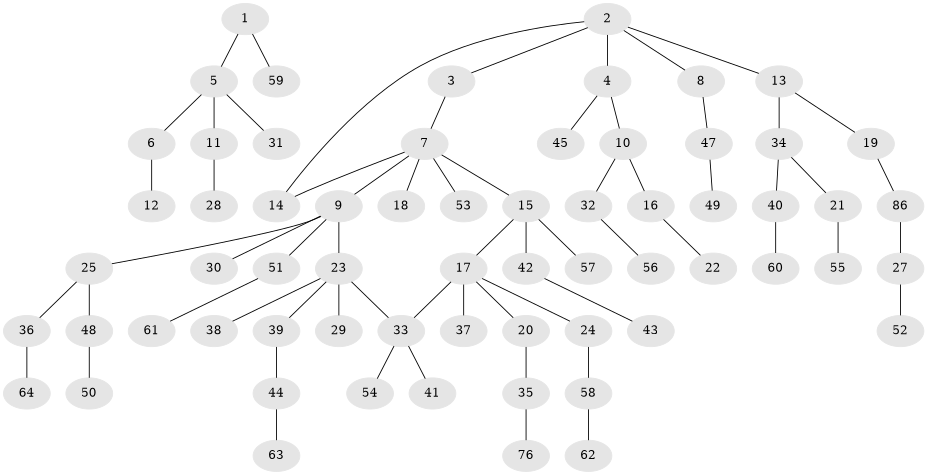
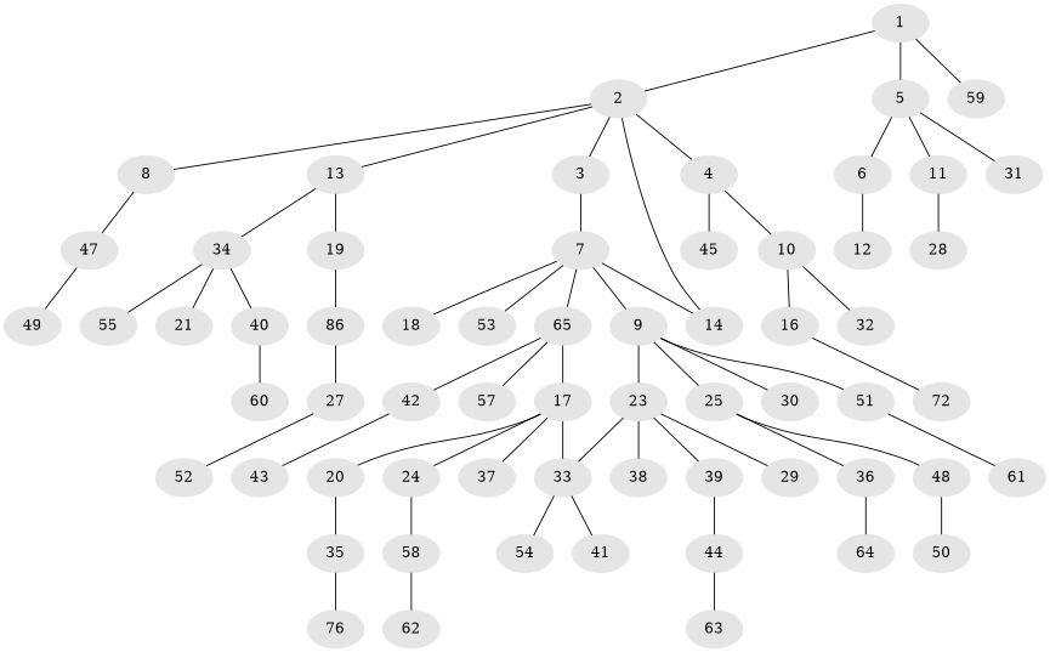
  graph {
    node [color=gray90 style=filled]
    1
    2
    5
    59
    3
    4
    8
    13
    14
    6
    11
    31
    7
    10
    45
    47
    19
    34
    9
-   15
+   15 [label=65]
    18
    53
    16
    32
    12
    28
    23
    25
    30
    51
    17
    42
    57
    49
    33
    29
    38
    39
    36
    48
    61
-   22
-   56
+   22 [label=72]
    n44 [label=86]
    21
    40
    20
    24
    37
    43
    35
    58
    41
    54
    55
    27
    n57 [label=76]
    44
    62
    64
    50
    52
    60
    63
+   1 -- 2
    1 -- 5
    1 -- 59
    2 -- 3
    2 -- 4
    2 -- 8
    2 -- 13
    2 -- 14
    5 -- 6
    5 -- 11
    5 -- 31
    3 -- 7
    4 -- 10
    4 -- 45
    8 -- 47
    13 -- 19
    13 -- 34
    6 -- 12
    11 -- 28
    7 -- 14
    7 -- 9
    7 -- 15
    7 -- 18
    7 -- 53
    10 -- 16
    10 -- 32
    47 -- 49
    19 -- n44
    34 -- 21
    34 -- 40
    9 -- 23
    9 -- 25
    9 -- 30
    9 -- 51
    15 -- 17
    15 -- 42
    15 -- 57
    16 -- 22
-   32 -- 56
    23 -- 33
    23 -- 29
    23 -- 38
    23 -- 39
    25 -- 36
    25 -- 48
    51 -- 61
    17 -- 33
    17 -- 20
    17 -- 24
    17 -- 37
    42 -- 43
    33 -- 41
    33 -- 54
    39 -- 44
    36 -- 64
    48 -- 50
    n44 -- 27
-   21 -- 55
+   34 -- 55
    40 -- 60
    20 -- 35
    24 -- 58
    35 -- n57
    58 -- 62
    27 -- 52
    44 -- 63
  }
